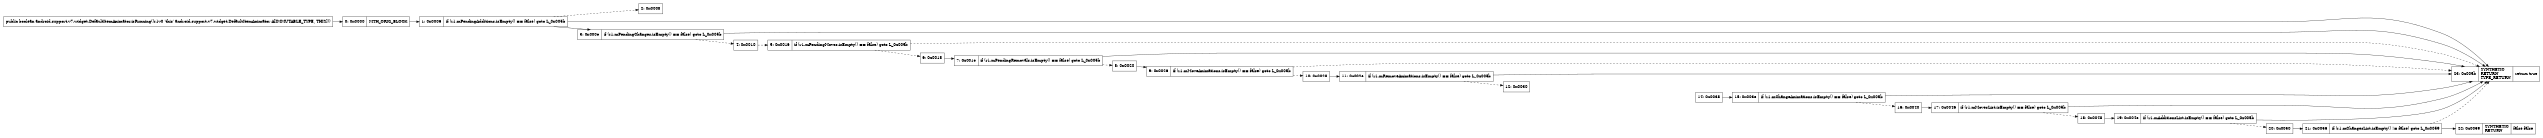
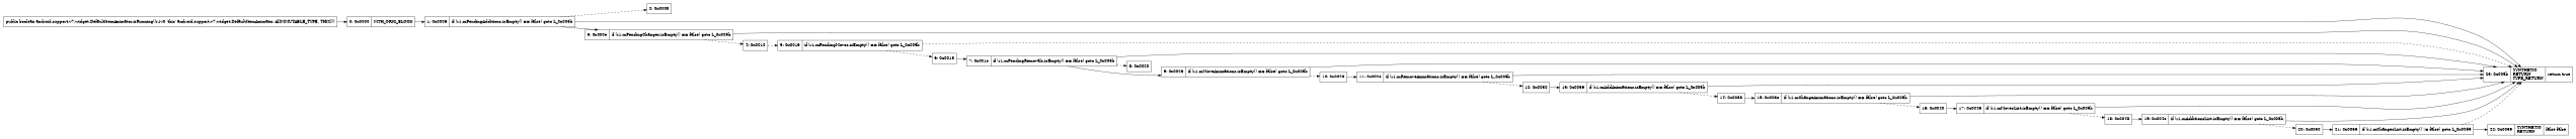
  digraph {
    rankdir=LR
    node [shape=record]
    n1 [label="{0\:\ 0x0000|MTH_ORIG_BLOCK\l}"]
    n2 [label="{1\:\ 0x0006|if (r1.mPendingAdditions.isEmpty() == false) goto L_0x005b\l}"]
    n3 [label="{2\:\ 0x0008}"]
    n4 [label="{23\:\ 0x005b|SYNTHETIC\lRETURN\lTYPE_RETURN\l|return true\l}"]
    n5 [label="{3\:\ 0x000e|if (r1.mPendingChanges.isEmpty() == false) goto L_0x005b\l}"]
    n6 [label="{4\:\ 0x0010}"]
    n7 [label="{5\:\ 0x0016|if (r1.mPendingMoves.isEmpty() == false) goto L_0x005b\l}"]
    n8 [label="{6\:\ 0x0018}"]
    n9 [label="{7\:\ 0x001e|if (r1.mPendingRemovals.isEmpty() == false) goto L_0x005b\l}"]
    n10 [label="{8\:\ 0x0020}"]
    n11 [label="{9\:\ 0x0026|if (r1.mMoveAnimations.isEmpty() == false) goto L_0x005b\l}"]
    n12 [label="{10\:\ 0x0028}"]
    n13 [label="{11\:\ 0x002e|if (r1.mRemoveAnimations.isEmpty() == false) goto L_0x005b\l}"]
    n14 [label="{12\:\ 0x0030}"]
+   n15 [label="{13\:\ 0x0036|if (r1.mAddAnimations.isEmpty() == false) goto L_0x005b\l}"]
    n16 [label="{14\:\ 0x0038}"]
    n17 [label="{15\:\ 0x003e|if (r1.mChangeAnimations.isEmpty() == false) goto L_0x005b\l}"]
    n18 [label="{16\:\ 0x0040}"]
    n19 [label="{17\:\ 0x0046|if (r1.mMovesList.isEmpty() == false) goto L_0x005b\l}"]
    n20 [label="{18\:\ 0x0048}"]
    n21 [label="{19\:\ 0x004e|if (r1.mAdditionsList.isEmpty() == false) goto L_0x005b\l}"]
    n22 [label="{20\:\ 0x0050}"]
    n23 [label="{21\:\ 0x0056|if (r1.mChangesList.isEmpty() != false) goto L_0x0059\l}"]
    n24 [label="{22\:\ 0x0059|SYNTHETIC\lRETURN\l|false false\l}"]
    n25 [label="{public boolean android.support.v7.widget.DefaultItemAnimator.isRunning((r1v0 'this' android.support.v7.widget.DefaultItemAnimator A[IMMUTABLE_TYPE, THIS])) }"]
    n1 -> n2
    n2 -> n3 [style=dashed]
    n2 -> n4
    n2 -> n5
    n5 -> n4
    n5 -> n6 [style=dashed]
    n6 -> n7 [style=dashed]
    n7 -> n4 [style=dashed]
    n7 -> n8 [style=dashed]
    n8 -> n9
    n9 -> n4
    n9 -> n10 [style=dashed]
-   n10 -> n11
-   n11 -> n4 [style=dashed]
+   n9 -> n11
+   n11 -> n4
    n11 -> n12 [style=dashed]
    n12 -> n13
    n13 -> n4
    n13 -> n14 [style=dashed]
+   n14 -> n15
+   n15 -> n4
+   n15 -> n16 [style=dashed]
    n16 -> n17
    n17 -> n4
    n17 -> n18 [style=dashed]
    n18 -> n19
    n19 -> n4
    n19 -> n20 [style=dashed]
    n20 -> n21
    n21 -> n4
    n21 -> n22 [style=dashed]
    n22 -> n23
    n23 -> n4 [style=dashed]
    n23 -> n24
    n25 -> n1
  }
